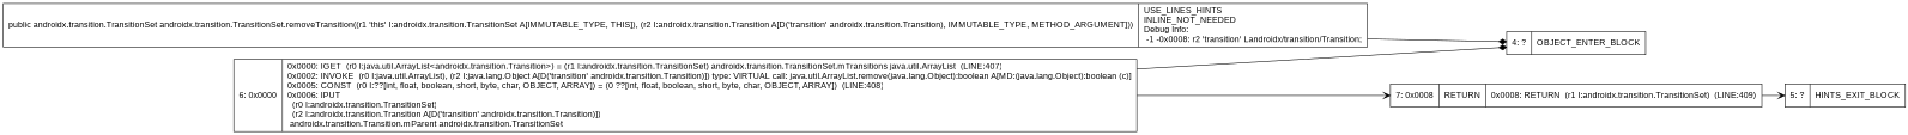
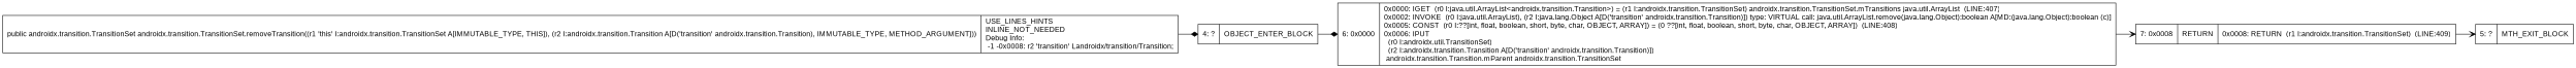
  digraph {
    fontname="Liberation Sans"
    rankdir=LR
    node [fontname="Liberation Sans" shape=record]
    edge [arrowhead=diamond fontname="Liberation Sans"]
    n1 [label="{4\:\ ?|OBJECT_ENTER_BLOCK\l}"]
-   n2 [label="{6\:\ 0x0000|0x0000: IGET  (r0 I:java.util.ArrayList\<androidx.transition.Transition\>) = (r1 I:androidx.transition.TransitionSet) androidx.transition.TransitionSet.mTransitions java.util.ArrayList  (LINE:407)\l0x0002: INVOKE  (r0 I:java.util.ArrayList), (r2 I:java.lang.Object A[D('transition' androidx.transition.Transition)]) type: VIRTUAL call: java.util.ArrayList.remove(java.lang.Object):boolean A[MD:(java.lang.Object):boolean (c)]\l0x0005: CONST  (r0 I:??[int, float, boolean, short, byte, char, OBJECT, ARRAY]) = (0 ??[int, float, boolean, short, byte, char, OBJECT, ARRAY])  (LINE:408)\l0x0006: IPUT  \l  (r0 I:androidx.transition.TransitionSet)\l  (r2 I:androidx.transition.Transition A[D('transition' androidx.transition.Transition)])\l androidx.transition.Transition.mParent androidx.transition.TransitionSet \l}"]
+   n2 [label="{6\:\ 0x0000|0x0000: IGET  (r0 I:java.util.ArrayList\<androidx.transition.Transition\>) = (r1 I:androidx.transition.TransitionSet) androidx.transition.TransitionSet.mTransitions java.util.ArrayList  (LINE:407)\l0x0002: INVOKE  (r0 I:java.util.ArrayList), (r2 I:java.lang.Object A[D('transition' androidx.transition.Transition)]) type: VIRTUAL call: java.util.ArrayList.remove(java.lang.Object):boolean A[MD:(java.lang.Object):boolean (c)]\l0x0005: CONST  (r0 I:??[int, float, boolean, short, byte, char, OBJECT, ARRAY]) = (0 ??[int, float, boolean, short, byte, char, OBJECT, ARRAY])  (LINE:408)\l0x0006: IPUT  \l  (r0 I:androidx.util.TransitionSet)\l  (r2 I:androidx.transition.Transition A[D('transition' androidx.transition.Transition)])\l androidx.transition.Transition.mParent androidx.transition.TransitionSet \l}"]
    n3 [label="{7\:\ 0x0008|RETURN\l|0x0008: RETURN  (r1 I:androidx.transition.TransitionSet)  (LINE:409)\l}"]
-   n4 [label="{5\:\ ?|HINTS_EXIT_BLOCK\l}"]
+   n4 [label="{5\:\ ?|MTH_EXIT_BLOCK\l}"]
    n5 [label="{public androidx.transition.TransitionSet androidx.transition.TransitionSet.removeTransition((r1 'this' I:androidx.transition.TransitionSet A[IMMUTABLE_TYPE, THIS]), (r2 I:androidx.transition.Transition A[D('transition' androidx.transition.Transition), IMMUTABLE_TYPE, METHOD_ARGUMENT]))  | USE_LINES_HINTS\lINLINE_NOT_NEEDED\lDebug Info:\l  \-1 \-0x0008: r2 'transition' Landroidx\/transition\/Transition;\l}"]
-   n2 -> n1
+   n1 -> n2
    n2 -> n3 [arrowhead=vee]
    n3 -> n4 [arrowhead=vee]
    n5 -> n1
  }
